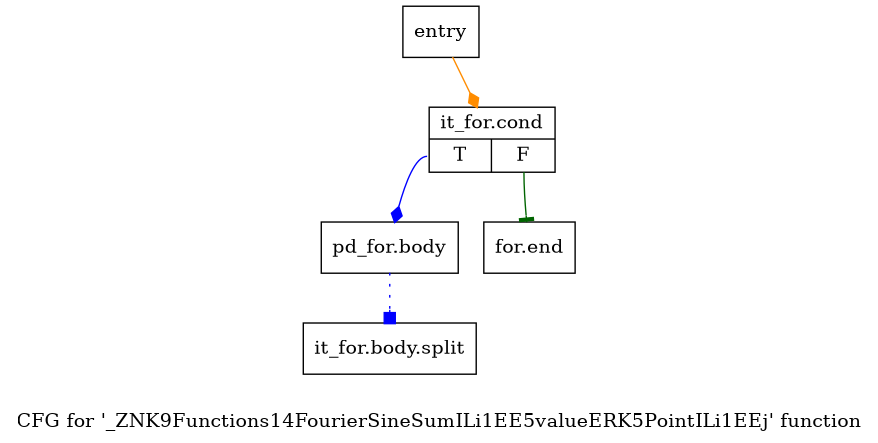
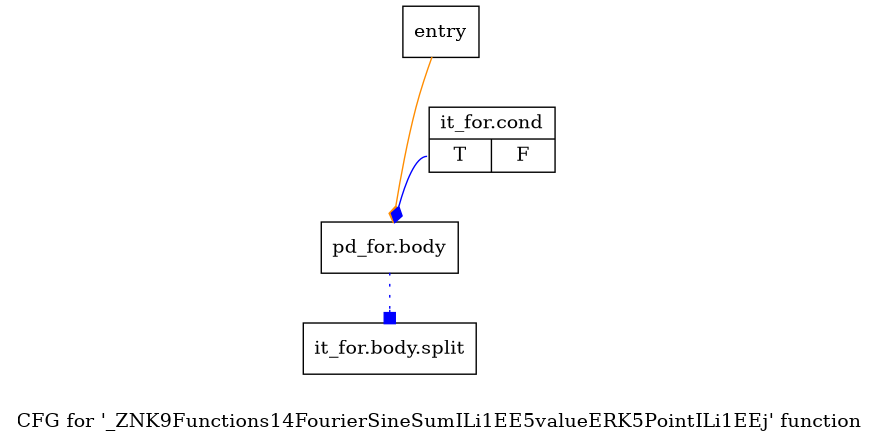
  digraph {
    label="CFG for '_ZNK9Functions14FourierSineSumILi1EE5valueERK5PointILi1EEj' function"
    node [shape=record]
    edge [arrowhead=diamond color=blue style=solid]
    n1 [label="{entry}"]
    n2 [label="{it_for.cond|{<s0>T|<s1>F}}"]
    n3 [label="{pd_for.body}"]
-   n4 [label="{for.end}"]
    n5 [label="{it_for.body.split}"]
-   n1 -> n2 [color=darkorange]
+   n1 -> n3 [color=darkorange]
    n2 -> n3 [tailport=s0]
-   n2 -> n4 [arrowhead=tee color=darkgreen tailport=s1]
    n3 -> n5 [arrowhead=box style=dotted]
  }
